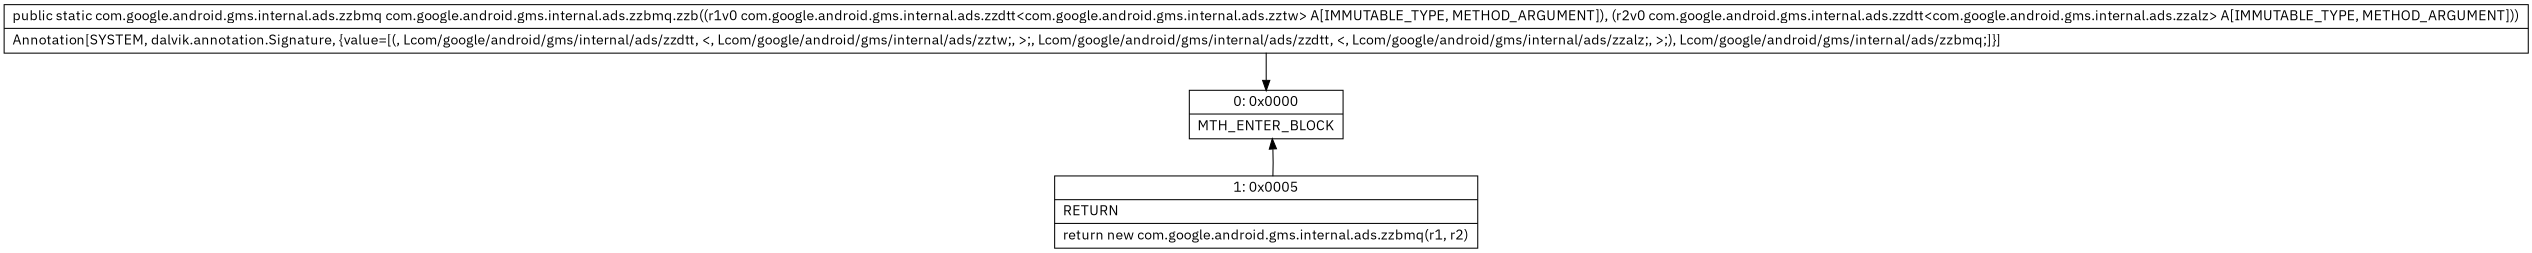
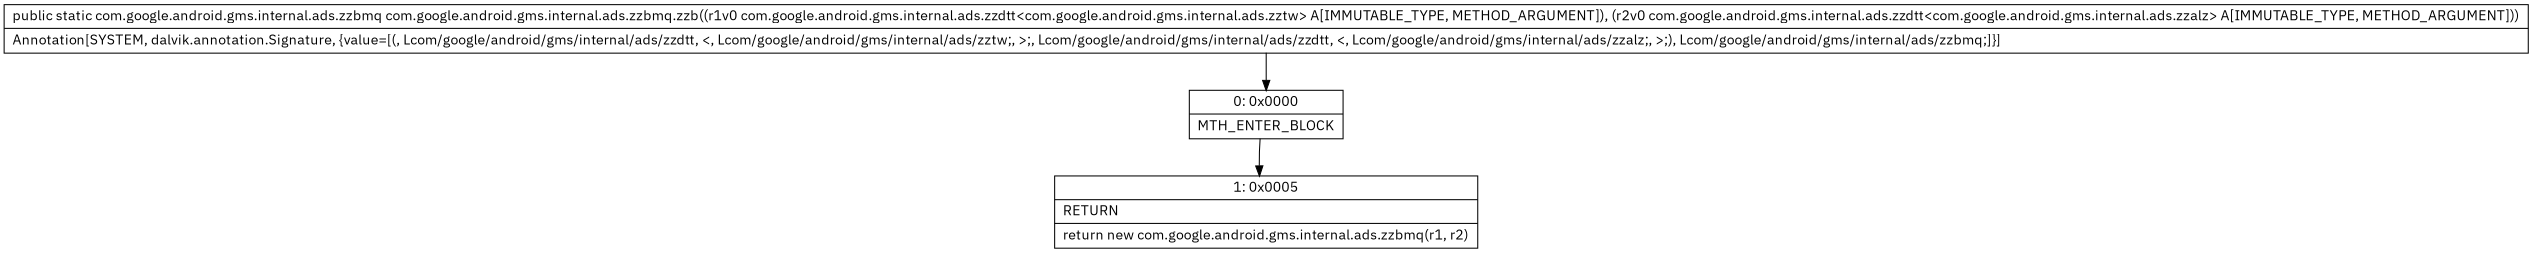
  digraph {
    fontname="IBM Plex Sans"
    node [shape=record fontname="IBM Plex Sans"]
    edge [fontname="IBM Plex Sans"]
    n1 [label="{0\:\ 0x0000|MTH_ENTER_BLOCK\l}"]
    n2 [label="{1\:\ 0x0005|RETURN\l|return new com.google.android.gms.internal.ads.zzbmq(r1, r2)\l}"]
    n3 [label="{public static com.google.android.gms.internal.ads.zzbmq com.google.android.gms.internal.ads.zzbmq.zzb((r1v0 com.google.android.gms.internal.ads.zzdtt\<com.google.android.gms.internal.ads.zztw\> A[IMMUTABLE_TYPE, METHOD_ARGUMENT]), (r2v0 com.google.android.gms.internal.ads.zzdtt\<com.google.android.gms.internal.ads.zzalz\> A[IMMUTABLE_TYPE, METHOD_ARGUMENT]))  | Annotation[SYSTEM, dalvik.annotation.Signature, \{value=[(, Lcom\/google\/android\/gms\/internal\/ads\/zzdtt, \<, Lcom\/google\/android\/gms\/internal\/ads\/zztw;, \>;, Lcom\/google\/android\/gms\/internal\/ads\/zzdtt, \<, Lcom\/google\/android\/gms\/internal\/ads\/zzalz;, \>;), Lcom\/google\/android\/gms\/internal\/ads\/zzbmq;]\}]\l}"]
-   n2 -> n1
+   n1 -> n2
    n3 -> n1
  }
